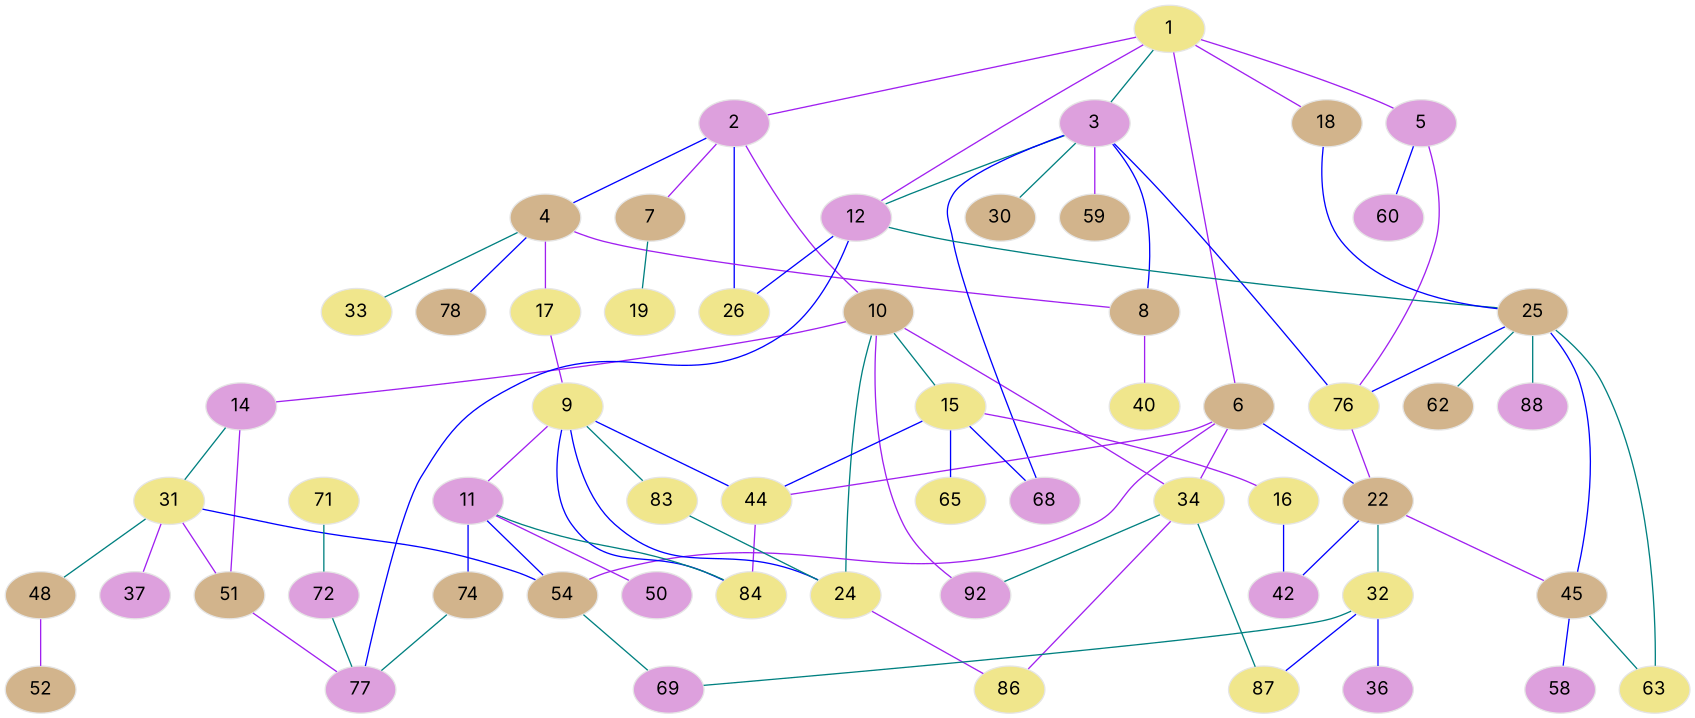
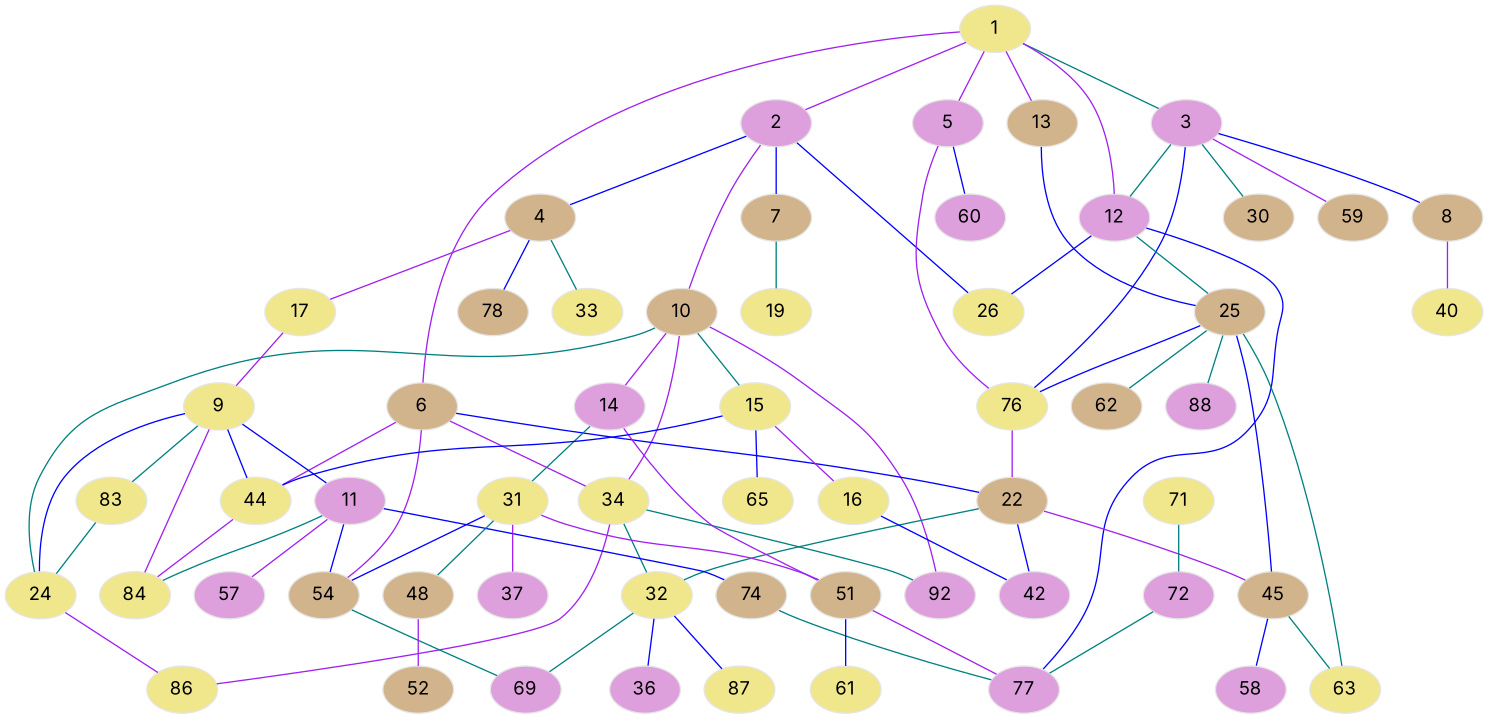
  graph {
    fontname=Inter
    node [color=gray90 fillcolor=khaki fontname=Inter style=filled]
    edge [color=purple fontname=Inter]
    2 [fillcolor=plum super="+55"]
    4 [fillcolor=tan super="+13"]
    7 [fillcolor=tan]
    10 [fillcolor=tan super="+27"]
    26 [super="+53"]
    1
    3 [fillcolor=plum super="+21"]
    5 [fillcolor=plum]
    6 [fillcolor=tan super="+38"]
    12 [fillcolor=plum super="+79"]
-   18 [fillcolor=tan super="+40"]
+   18 [fillcolor=tan super="+40" label=13]
    30 [fillcolor=tan]
    59 [fillcolor=tan]
-   68 [fillcolor=plum]
    76 [super="+81"]
    8 [fillcolor=tan super="+91"]
    60 [fillcolor=plum]
    22 [fillcolor=tan super="+28"]
    34 [super="+73"]
    44
    54 [fillcolor=tan super="+82"]
    25 [fillcolor=tan super="+29"]
    77 [fillcolor=plum]
    17
    33
    78 [fillcolor=tan]
    19 [super="+39"]
    24 [super="+43"]
    14 [fillcolor=plum]
    15 [super="+64"]
    n31 [fillcolor=plum label=92]
    n32 [label=40]
    9 [super="+46"]
    42 [fillcolor=plum super="+70"]
    32 [super="+41"]
    45 [fillcolor=tan super="+50"]
    86
    87
    84 [super="+89"]
    69 [fillcolor=plum super="+85"]
    11 [fillcolor=plum super="+20"]
    n42 [label=83 super="+37"]
-   57 [fillcolor=plum super="+75" label=50]
+   57 [fillcolor=plum super="+75"]
    74 [fillcolor=tan]
    31 [super="+65"]
    51 [fillcolor=tan super="+66"]
    16
    n48 [label=65]
    63 [super="+83"]
    62 [fillcolor=tan]
    88 [fillcolor=plum]
    48 [fillcolor=tan]
    n53 [fillcolor=plum label=37]
+   61
    36 [fillcolor=plum]
    58 [fillcolor=plum]
    52 [fillcolor=tan super="+56"]
    72 [fillcolor=plum super="+80"]
    71
    2 -- 4 [color=blue]
-   2 -- 7
+   2 -- 7 [color=blue]
    2 -- 10
    2 -- 26 [color=blue]
-   4 -- 8
    4 -- 17
    4 -- 33 [color=teal]
    4 -- 78 [color=blue]
    7 -- 19 [color=teal]
    10 -- 34
    10 -- 24 [color=teal]
    10 -- 14
    10 -- 15 [color=teal]
    10 -- n31
    1 -- 2
    1 -- 3 [color=teal]
    1 -- 5
    1 -- 6
    1 -- 12
    1 -- 18
    3 -- 12 [color=teal]
    3 -- 30 [color=teal]
    3 -- 59
-   3 -- 68 [color=blue]
    3 -- 76 [color=blue]
    3 -- 8 [color=blue]
    5 -- 76
    5 -- 60 [color=blue]
    6 -- 22 [color=blue]
    6 -- 34
    6 -- 44
    6 -- 54
    12 -- 26 [color=blue]
    12 -- 25 [color=teal]
    12 -- 77 [color=blue]
    18 -- 25 [color=blue]
    76 -- 22
    8 -- n32
    22 -- 42 [color=blue]
    22 -- 32 [color=teal]
    22 -- 45
    34 -- n31 [color=teal]
    34 -- 86
-   34 -- 87 [color=teal]
+   34 -- 32 [color=teal]
    44 -- 84
    54 -- 69 [color=teal]
    25 -- 76 [color=blue]
    25 -- 45 [color=blue]
    25 -- 63 [color=teal]
    25 -- 62 [color=teal]
    25 -- 88 [color=teal]
    17 -- 9
    24 -- 86
    14 -- 31 [color=teal]
    14 -- 51
-   15 -- 68 [color=blue]
    15 -- 44 [color=blue]
    15 -- 16
    15 -- n48 [color=blue]
    9 -- 44 [color=blue]
    9 -- 24 [color=blue]
-   9 -- 84 [color=blue]
-   9 -- 11
+   9 -- 84
+   9 -- 11 [color=blue]
    9 -- n42 [color=teal]
    32 -- 87 [color=blue]
    32 -- 69 [color=teal]
    32 -- 36 [color=blue]
    45 -- 63 [color=teal]
    45 -- 58 [color=blue]
    11 -- 54 [color=blue]
    11 -- 84 [color=teal]
    11 -- 57
    11 -- 74 [color=blue]
    n42 -- 24 [color=teal]
    74 -- 77 [color=teal]
    31 -- 54 [color=blue]
    31 -- 51
    31 -- 48 [color=teal]
    31 -- n53
    51 -- 77
+   51 -- 61 [color=blue]
    16 -- 42 [color=blue]
    48 -- 52
    72 -- 77 [color=teal]
    71 -- 72 [color=teal]
  }
